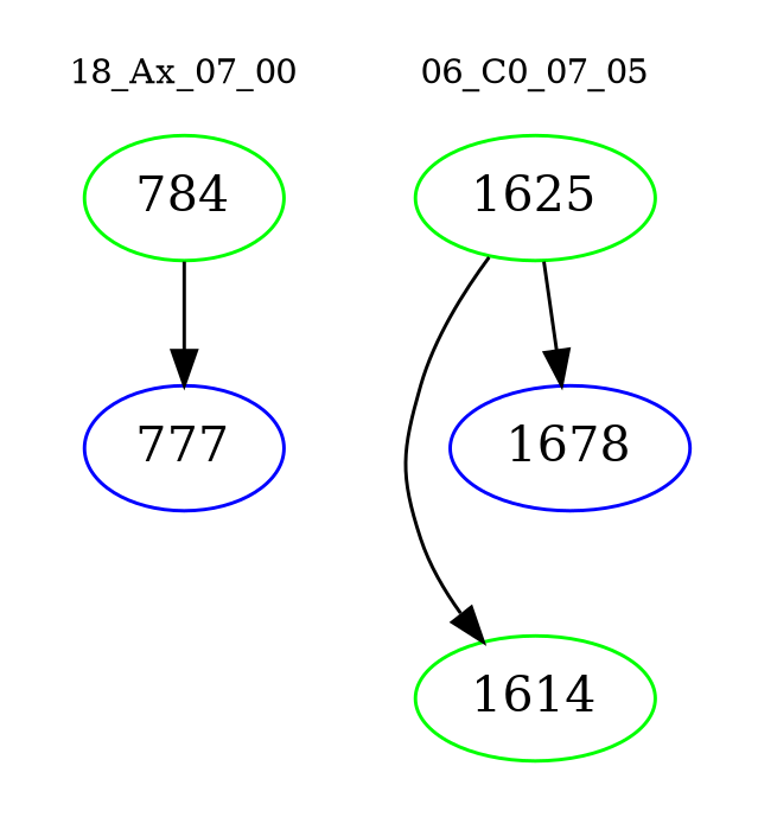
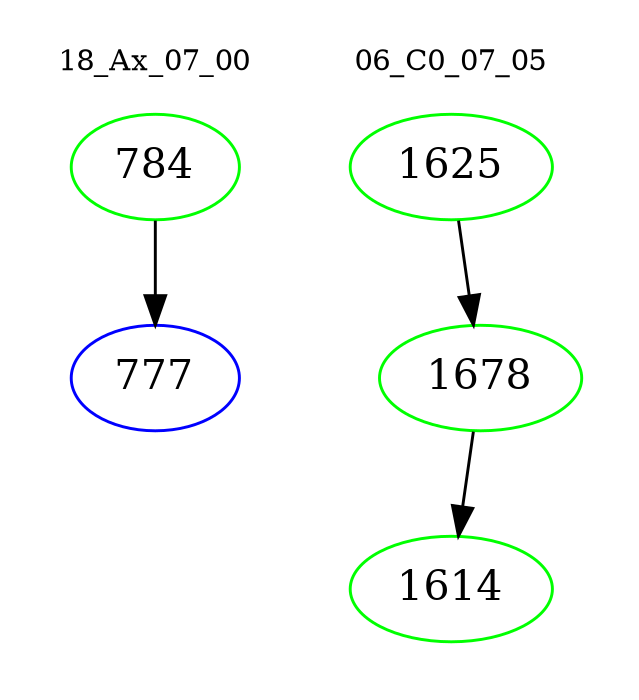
  digraph {
    node [color=green]
    edge [color=black]
    n1 [label=784]
    n2 [color=blue label=777]
    n3 [label=1625]
    n4 [label=1614]
-   n5 [color=blue label=1678]
+   n5 [label=1678]
    subgraph cluster_1 {
      color=white
      fontsize=10
      label="18_Ax_07_00"
      n1
      n2
    }
    subgraph cluster_2 {
      color=white
      fontsize=10
      label="06_C0_07_05"
      n3
      n4
      n5
    }
    n1 -> n2
-   n3 -> n4
+   n5 -> n4
    n3 -> n5
  }
